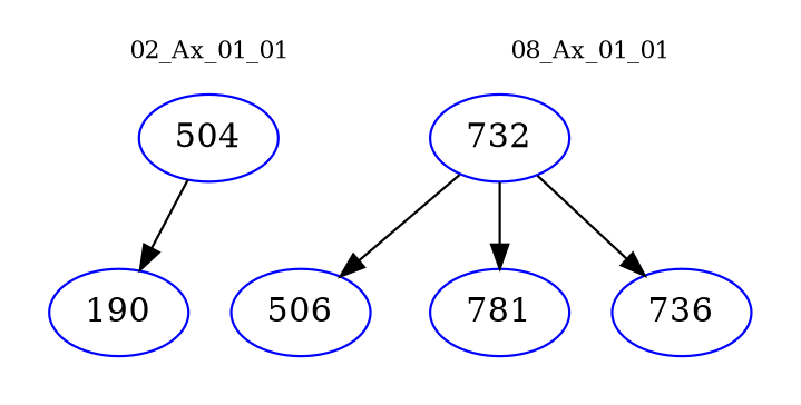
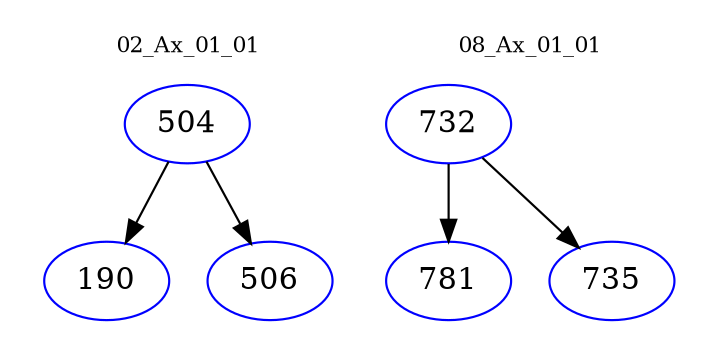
  digraph {
    node [color=blue]
    edge [color=black]
    n1 [label=504]
    n2 [label=190]
    n3 [label=506]
    n4 [label=732]
    n5 [label=781]
-   n6 [label=736]
+   n6 [label=735]
    subgraph cluster_1 {
      color=white
      fontsize=10
      label="02_Ax_01_01"
      n1
      n2
      n3
    }
    subgraph cluster_2 {
      color=white
      fontsize=10
      label="08_Ax_01_01"
      n4
      n5
      n6
    }
    n1 -> n2
-   n4 -> n3
+   n1 -> n3
    n4 -> n5
    n4 -> n6
  }
